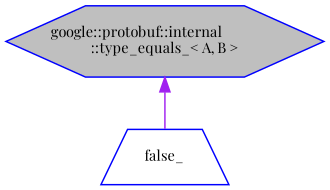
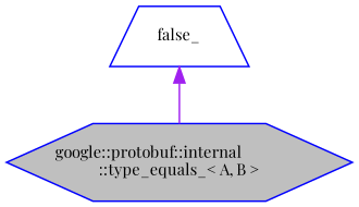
  digraph {
    fontname="Playfair Display"
    node [color=blue fontname="Playfair Display" fontsize=10 style=filled]
    n1 [fillcolor=grey75 fontcolor=black height=0.2 label="google::protobuf::internal\l::type_equals_\< A, B \>" shape=hexagon width=0.4]
    n2 [fillcolor=white height=0.2 label=false_ shape=trapezium width=0.4]
-   n1 -> n2 [color=purple dir=back fontname="Playfair Display" fontsize=10 labelfontname=Helvetica labelfontsize=10 style=solid]
+   n2 -> n1 [color=purple dir=back fontname="Playfair Display" fontsize=10 labelfontname=Helvetica labelfontsize=10 style=solid]
  }
